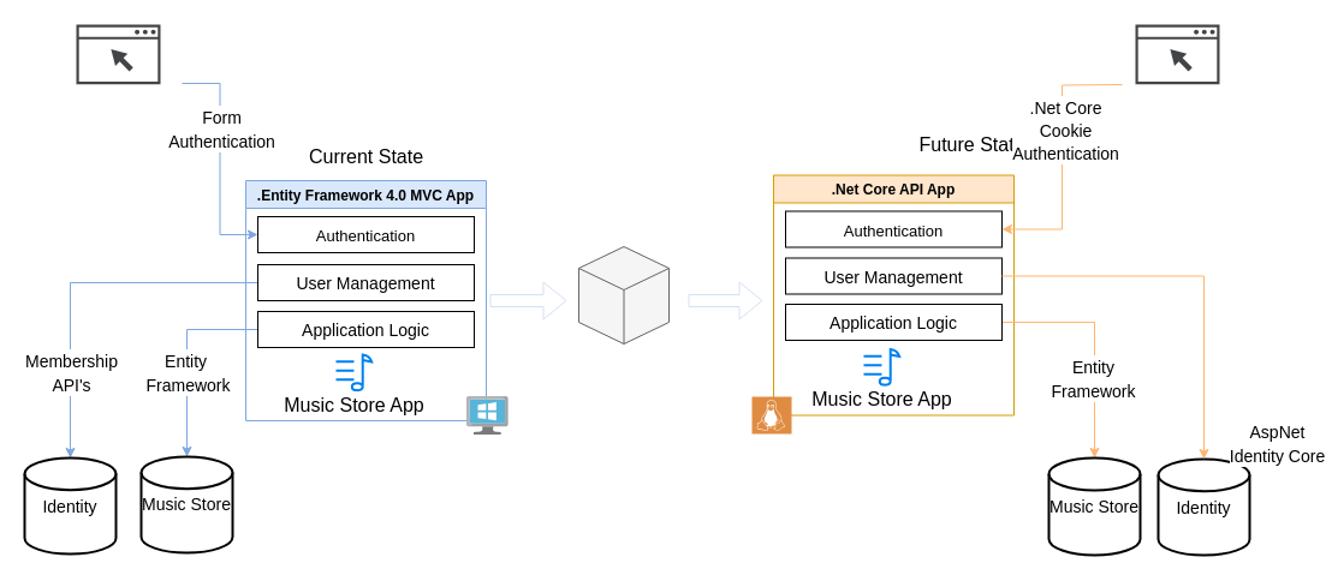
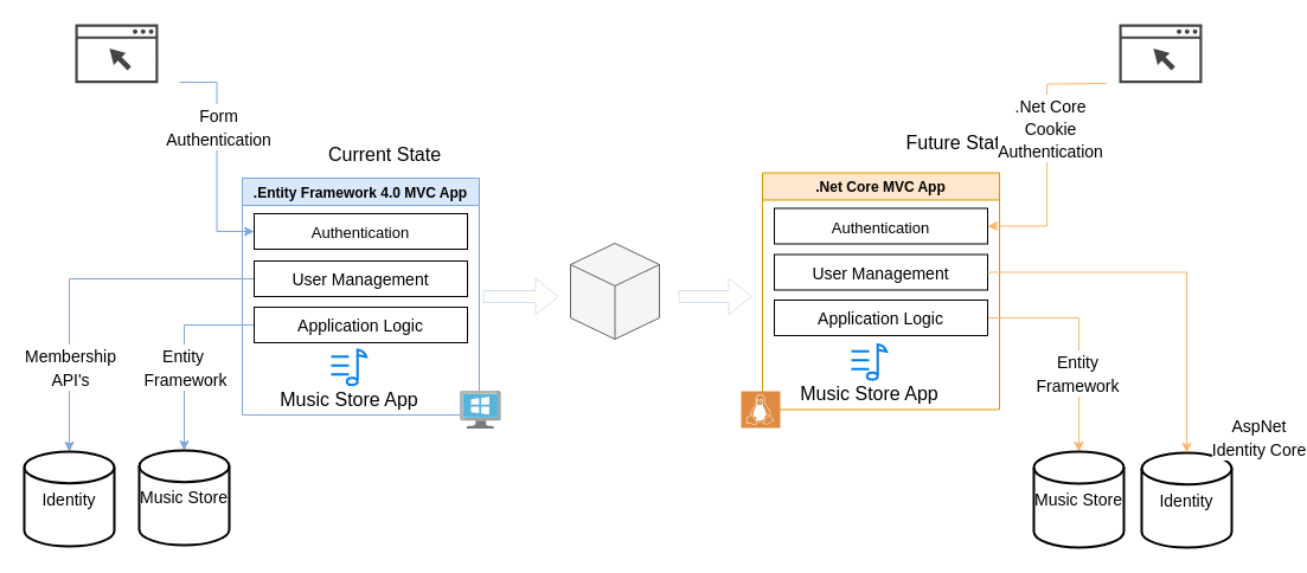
  <mxCell id="0" />
  <mxCell id="1" parent="0" />
  <mxCell id="2" value="" style="edgeStyle=orthogonalEdgeStyle;rounded=0;orthogonalLoop=1;jettySize=auto;html=1;fontSize=16;entryX=0.5;entryY=0;entryDx=0;entryDy=0;entryPerimeter=0;strokeColor=#7EA6E0;" edge="1" parent="1" source="7" target="18"><mxGeometry relative="1" as="geometry"><mxPoint x="79" y="330" as="targetPoint" /></mxGeometry></mxCell>
  <mxCell id="3" value="&lt;span style=&quot;font-size: 14px;&quot;&gt;Membership &lt;br&gt;API's&lt;/span&gt;" style="edgeLabel;html=1;align=center;verticalAlign=middle;resizable=0;points=[];fontSize=16;labelBackgroundColor=#ffffff;labelBorderColor=none;" vertex="1" connectable="0" parent="2"><mxGeometry x="-0.066" y="44" relative="1" as="geometry"><mxPoint x="-15" y="30.85" as="offset" /></mxGeometry></mxCell>
  <mxCell id="4" value="" style="edgeStyle=orthogonalEdgeStyle;rounded=0;orthogonalLoop=1;jettySize=auto;html=1;startArrow=none;startFill=0;endArrow=classic;endFill=1;fontSize=16;fontColor=#000000;strokeColor=#D4E1F5;shape=flexArrow;" edge="1" parent="1"><mxGeometry relative="1" as="geometry"><mxPoint x="407" y="250" as="sourcePoint" /><mxPoint x="471" y="250" as="targetPoint" /></mxGeometry></mxCell>
  <mxCell id="5" value=".Entity Framework 4.0 MVC App" style="swimlane;fillColor=#dae8fc;strokeColor=#7EA6E0;" vertex="1" parent="1"><mxGeometry x="204" y="150" width="200" height="200" as="geometry"><mxRectangle x="135" y="240" width="160" height="23" as="alternateBounds" /></mxGeometry></mxCell>
  <mxCell id="6" value="&lt;font style=&quot;font-size: 13px&quot;&gt;Authentication&lt;/font&gt;" style="rounded=0;whiteSpace=wrap;html=1;fontSize=16;" vertex="1" parent="5"><mxGeometry x="10" y="30" width="180" height="30" as="geometry" /></mxCell>
  <mxCell id="7" value="&lt;font style=&quot;font-size: 14px&quot;&gt;User Management&lt;/font&gt;" style="rounded=0;whiteSpace=wrap;html=1;fontSize=16;" vertex="1" parent="5"><mxGeometry x="10" y="70" width="180" height="30" as="geometry" /></mxCell>
  <mxCell id="8" value="" style="html=1;verticalLabelPosition=bottom;align=center;labelBackgroundColor=#ffffff;verticalAlign=top;strokeWidth=2;strokeColor=#0080F0;shadow=0;dashed=0;shape=mxgraph.ios7.icons.note;pointerEvents=1;fontSize=16;" vertex="1" parent="5"><mxGeometry x="75" y="145" width="29.7" height="29.7" as="geometry" /></mxCell>
  <mxCell id="9" value="&lt;font style=&quot;font-size: 16px&quot;&gt;Music Store App&lt;/font&gt;" style="text;html=1;align=center;verticalAlign=middle;resizable=0;points=[];autosize=1;fontSize=16;" vertex="1" parent="5"><mxGeometry x="24.85" y="176.7" width="130" height="20" as="geometry" /></mxCell>
- <mxCell id="10" value="Current State" style="text;html=1;align=center;verticalAlign=middle;resizable=0;points=[];autosize=1;fontSize=16;fontStyle=0" vertex="1" parent="1"><mxGeometry x="249" y="120" width="110" height="20" as="geometry" /></mxCell>
+ <mxCell id="10" value="Current State" style="text;html=1;align=center;verticalAlign=middle;resizable=0;points=[];autosize=1;fontSize=16;fontStyle=0" vertex="1" parent="1"><mxGeometry x="269" y="120" width="110" height="20" as="geometry" /></mxCell>
  <mxCell id="11" value="" style="edgeStyle=orthogonalEdgeStyle;rounded=0;orthogonalLoop=1;jettySize=auto;html=1;fontSize=16;entryX=0.5;entryY=0;entryDx=0;entryDy=0;entryPerimeter=0;strokeColor=#7EA6E0;" edge="1" parent="1" source="13" target="19"><mxGeometry relative="1" as="geometry"><mxPoint x="139" y="330" as="targetPoint" /></mxGeometry></mxCell>
  <mxCell id="12" value="&lt;span style=&quot;font-size: 14px;&quot;&gt;Entity&amp;nbsp;&lt;/span&gt;&lt;br style=&quot;font-size: 14px;&quot;&gt;&lt;span style=&quot;font-size: 14px;&quot;&gt;Framework&lt;/span&gt;" style="edgeLabel;html=1;align=center;verticalAlign=middle;resizable=0;points=[];fontSize=16;labelBackgroundColor=#ffffff;labelBorderColor=none;" vertex="1" connectable="0" parent="11"><mxGeometry x="0.649" y="1" relative="1" as="geometry"><mxPoint x="-1" y="-42" as="offset" /></mxGeometry></mxCell>
  <mxCell id="13" value="&lt;font style=&quot;font-size: 14px&quot;&gt;Application Logic&lt;/font&gt;" style="rounded=0;whiteSpace=wrap;html=1;fontSize=16;" vertex="1" parent="1"><mxGeometry x="214" y="259" width="180" height="30" as="geometry" /></mxCell>
  <mxCell id="14" value="" style="pointerEvents=1;shadow=0;dashed=0;html=1;strokeColor=none;fillColor=#434445;aspect=fixed;labelPosition=center;verticalLabelPosition=bottom;verticalAlign=top;align=center;outlineConnect=0;shape=mxgraph.vvd.web_browser;fontSize=16;" vertex="1" parent="1"><mxGeometry x="63" y="20" width="70" height="49.7" as="geometry" /></mxCell>
  <mxCell id="15" value="" style="edgeStyle=orthogonalEdgeStyle;rounded=0;orthogonalLoop=1;jettySize=auto;html=1;fontSize=16;entryX=0;entryY=0.5;entryDx=0;entryDy=0;strokeColor=#7EA6E0;" edge="1" parent="1" source="17" target="6"><mxGeometry relative="1" as="geometry" /></mxCell>
  <mxCell id="16" value="&lt;span style=&quot;font-size: 14px&quot;&gt;Form &lt;br&gt;Authentication&lt;/span&gt;" style="edgeLabel;html=1;align=center;verticalAlign=middle;resizable=0;points=[];fontSize=16;labelBorderColor=none;" vertex="1" connectable="0" parent="15"><mxGeometry x="-0.641" y="-21" relative="1" as="geometry"><mxPoint x="22" y="35" as="offset" /></mxGeometry></mxCell>
  <mxCell id="17" value="" style="shape=image;html=1;verticalAlign=top;verticalLabelPosition=bottom;labelBackgroundColor=#ffffff;imageAspect=0;aspect=fixed;image=https://cdn3.iconfinder.com/data/icons/tidee-food/24/016_049_cookie_biscuit_baking_food-128.png;fontSize=16;" vertex="1" parent="1"><mxGeometry x="111" y="49" width="40" height="40" as="geometry" /></mxCell>
  <mxCell id="18" value="&lt;font style=&quot;font-size: 14px&quot;&gt;Identity&lt;/font&gt;" style="strokeWidth=2;html=1;shape=mxgraph.flowchart.database;whiteSpace=wrap;fontSize=16;" vertex="1" parent="1"><mxGeometry x="20" y="381" width="76" height="80" as="geometry" /></mxCell>
  <mxCell id="19" value="&lt;blockquote style=&quot;margin: 0 0 0 40px ; border: none ; padding: 0px&quot;&gt;&lt;/blockquote&gt;&lt;span style=&quot;font-size: 14px&quot;&gt;&lt;div&gt;&lt;span&gt;Music&amp;nbsp;&lt;/span&gt;&lt;span&gt;Store&lt;/span&gt;&lt;/div&gt;&lt;/span&gt;" style="strokeWidth=2;html=1;shape=mxgraph.flowchart.database;whiteSpace=wrap;fontSize=16;" vertex="1" parent="1"><mxGeometry x="117" y="380" width="76" height="80" as="geometry" /></mxCell>
  <mxCell id="20" value="" style="html=1;whiteSpace=wrap;shape=isoCube2;backgroundOutline=1;isoAngle=15;labelBackgroundColor=#D4E1F5;fontSize=16;fillColor=#f5f5f5;strokeColor=#666666;fontColor=#333333;" vertex="1" parent="1"><mxGeometry x="481" y="205" width="75" height="81" as="geometry" /></mxCell>
- <mxCell id="21" value=".Net Core API App" style="swimlane;fillColor=#ffe6cc;strokeColor=#d79b00;" vertex="1" parent="1"><mxGeometry x="643" y="145.5" width="200" height="200" as="geometry"><mxRectangle x="135" y="240" width="160" height="23" as="alternateBounds" /></mxGeometry></mxCell>
+ <mxCell id="21" value=".Net Core MVC App" style="swimlane;fillColor=#ffe6cc;strokeColor=#d79b00;" vertex="1" parent="1"><mxGeometry x="643" y="145.5" width="200" height="200" as="geometry"><mxRectangle x="135" y="240" width="160" height="23" as="alternateBounds" /></mxGeometry></mxCell>
  <mxCell id="22" value="&lt;font style=&quot;font-size: 13px&quot;&gt;Authentication&lt;/font&gt;" style="rounded=0;whiteSpace=wrap;html=1;fontSize=16;" vertex="1" parent="21"><mxGeometry x="10" y="30" width="180" height="30" as="geometry" /></mxCell>
  <mxCell id="23" value="&lt;font style=&quot;font-size: 14px&quot;&gt;User Management&lt;/font&gt;" style="rounded=0;whiteSpace=wrap;html=1;fontSize=16;" vertex="1" parent="21"><mxGeometry x="10" y="69" width="180" height="30" as="geometry" /></mxCell>
  <mxCell id="24" value="" style="html=1;verticalLabelPosition=bottom;align=center;labelBackgroundColor=#ffffff;verticalAlign=top;strokeWidth=2;strokeColor=#0080F0;shadow=0;dashed=0;shape=mxgraph.ios7.icons.note;pointerEvents=1;fontSize=16;" vertex="1" parent="21"><mxGeometry x="75" y="145" width="29.7" height="29.7" as="geometry" /></mxCell>
  <mxCell id="25" value="&lt;font style=&quot;font-size: 16px&quot;&gt;Music Store App&lt;/font&gt;" style="text;html=1;align=center;verticalAlign=middle;resizable=0;points=[];autosize=1;fontSize=16;" vertex="1" parent="21"><mxGeometry x="24.85" y="176.7" width="130" height="20" as="geometry" /></mxCell>
  <mxCell id="26" value="Future State" style="text;html=1;align=center;verticalAlign=middle;resizable=0;points=[];autosize=1;fontSize=16;fontStyle=0" vertex="1" parent="1"><mxGeometry x="759" y="108" width="98" height="23" as="geometry" /></mxCell>
  <mxCell id="27" value="" style="edgeStyle=orthogonalEdgeStyle;rounded=0;orthogonalLoop=1;jettySize=auto;html=1;fontSize=16;entryX=0.5;entryY=0;entryDx=0;entryDy=0;entryPerimeter=0;strokeColor=#FFB570;" edge="1" parent="1" source="29" target="36"><mxGeometry relative="1" as="geometry" /></mxCell>
  <mxCell id="28" value="&lt;font style=&quot;font-size: 14px&quot;&gt;Entity&lt;br&gt;Framework&lt;/font&gt;" style="edgeLabel;html=1;align=center;verticalAlign=middle;resizable=0;points=[];fontSize=16;labelBorderColor=none;" vertex="1" connectable="0" parent="27"><mxGeometry x="-0.222" y="-40" relative="1" as="geometry"><mxPoint x="1" y="6.85" as="offset" /></mxGeometry></mxCell>
  <mxCell id="29" value="&lt;font style=&quot;font-size: 14px&quot;&gt;Application Logic&lt;/font&gt;" style="rounded=0;whiteSpace=wrap;html=1;fontSize=16;" vertex="1" parent="1"><mxGeometry x="653" y="253" width="180" height="30" as="geometry" /></mxCell>
  <mxCell id="30" value="" style="pointerEvents=1;shadow=0;dashed=0;html=1;strokeColor=none;fillColor=#DF8C42;labelPosition=center;verticalLabelPosition=bottom;verticalAlign=top;align=center;outlineConnect=0;shape=mxgraph.veeam2.linux;labelBackgroundColor=#D4E1F5;fontSize=16;" vertex="1" parent="1"><mxGeometry x="625" y="330" width="33" height="31" as="geometry" /></mxCell>
  <mxCell id="31" value="" style="edgeStyle=orthogonalEdgeStyle;rounded=0;orthogonalLoop=1;jettySize=auto;html=1;strokeColor=#FFB570;fontSize=16;fontColor=#000000;entryX=1;entryY=0.5;entryDx=0;entryDy=0;" edge="1" parent="1" target="22"><mxGeometry relative="1" as="geometry"><mxPoint x="933" y="70" as="sourcePoint" /><mxPoint x="979" y="149.7" as="targetPoint" /></mxGeometry></mxCell>
  <mxCell id="32" value="&lt;font style=&quot;font-size: 14px&quot;&gt;.Net Core&lt;br&gt;Cookie&lt;br&gt;Authentication&lt;/font&gt;" style="edgeLabel;html=1;align=center;verticalAlign=middle;resizable=0;points=[];fontSize=16;fontColor=#000000;" vertex="1" connectable="0" parent="31"><mxGeometry x="-0.21" y="2" relative="1" as="geometry"><mxPoint as="offset" /></mxGeometry></mxCell>
  <mxCell id="33" value="" style="pointerEvents=1;shadow=0;dashed=0;html=1;strokeColor=none;fillColor=#434445;aspect=fixed;labelPosition=center;verticalLabelPosition=bottom;verticalAlign=top;align=center;outlineConnect=0;shape=mxgraph.vvd.web_browser;fontSize=16;" vertex="1" parent="1"><mxGeometry x="944" y="20" width="70" height="49.7" as="geometry" /></mxCell>
  <mxCell id="34" value="" style="shape=image;html=1;verticalAlign=top;verticalLabelPosition=bottom;labelBackgroundColor=#ffffff;imageAspect=0;aspect=fixed;image=https://cdn3.iconfinder.com/data/icons/tidee-food/24/016_049_cookie_biscuit_baking_food-128.png;fontSize=16;" vertex="1" parent="1"><mxGeometry x="926" y="50" width="40" height="40" as="geometry" /></mxCell>
  <mxCell id="35" value="&lt;font style=&quot;font-size: 14px&quot;&gt;Identity&lt;/font&gt;" style="strokeWidth=2;html=1;shape=mxgraph.flowchart.database;whiteSpace=wrap;fontSize=16;" vertex="1" parent="1"><mxGeometry x="963" y="382" width="76" height="80" as="geometry" /></mxCell>
  <mxCell id="36" value="&lt;blockquote style=&quot;margin: 0 0 0 40px ; border: none ; padding: 0px&quot;&gt;&lt;/blockquote&gt;&lt;span style=&quot;font-size: 14px&quot;&gt;&lt;div&gt;&lt;span&gt;Music&amp;nbsp;&lt;/span&gt;&lt;span&gt;Store&lt;/span&gt;&lt;/div&gt;&lt;/span&gt;" style="strokeWidth=2;html=1;shape=mxgraph.flowchart.database;whiteSpace=wrap;fontSize=16;" vertex="1" parent="1"><mxGeometry x="872" y="381" width="76" height="81" as="geometry" /></mxCell>
  <mxCell id="37" value="" style="edgeStyle=orthogonalEdgeStyle;rounded=0;orthogonalLoop=1;jettySize=auto;html=1;fontSize=16;entryX=0.5;entryY=0;entryDx=0;entryDy=0;entryPerimeter=0;strokeColor=#FFB570;" edge="1" parent="1" source="23" target="35"><mxGeometry relative="1" as="geometry"><mxPoint x="938" y="224" as="targetPoint" /></mxGeometry></mxCell>
  <mxCell id="38" value="&lt;font style=&quot;font-size: 14px&quot;&gt;AspNet&lt;br&gt;Identity Core&lt;/font&gt;" style="edgeLabel;html=1;align=center;verticalAlign=middle;resizable=0;points=[];fontSize=16;labelBorderColor=none;" vertex="1" connectable="0" parent="37"><mxGeometry x="0.045" y="-58" relative="1" as="geometry"><mxPoint x="61" y="81" as="offset" /></mxGeometry></mxCell>
  <mxCell id="39" value="" style="edgeStyle=orthogonalEdgeStyle;rounded=0;orthogonalLoop=1;jettySize=auto;html=1;startArrow=none;startFill=0;endArrow=classic;endFill=1;fontSize=16;fontColor=#000000;strokeColor=#D4E1F5;shape=flexArrow;" edge="1" parent="1"><mxGeometry relative="1" as="geometry"><mxPoint x="572" y="250" as="sourcePoint" /><mxPoint x="634" y="250" as="targetPoint" /></mxGeometry></mxCell>
  <mxCell id="40" value="" style="aspect=fixed;html=1;points=[];align=center;image;fontSize=12;image=img/lib/mscae/VirtualMachineWindows.svg;labelBackgroundColor=#7EA6E0;strokeColor=#7EA6E0;" vertex="1" parent="1"><mxGeometry x="388" y="330" width="34.78" height="32" as="geometry" /></mxCell>
